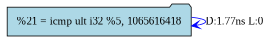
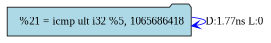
  digraph {
    fontname="Liberation Serif"
-   n1 [label="%21 = icmp ult i32 %5, 1065616418" style=filled fillcolor=lightblue shape=folder fontname="Liberation Serif"]
+   n1 [label="  %21 = icmp ult i32 %5, 1065686418" style=filled fillcolor=lightblue shape=folder fontname="Liberation Serif"]
    n1 -> n1 [color=blue label="D:1.77ns L:0" arrowhead=vee fontname="Liberation Serif"]
  }
